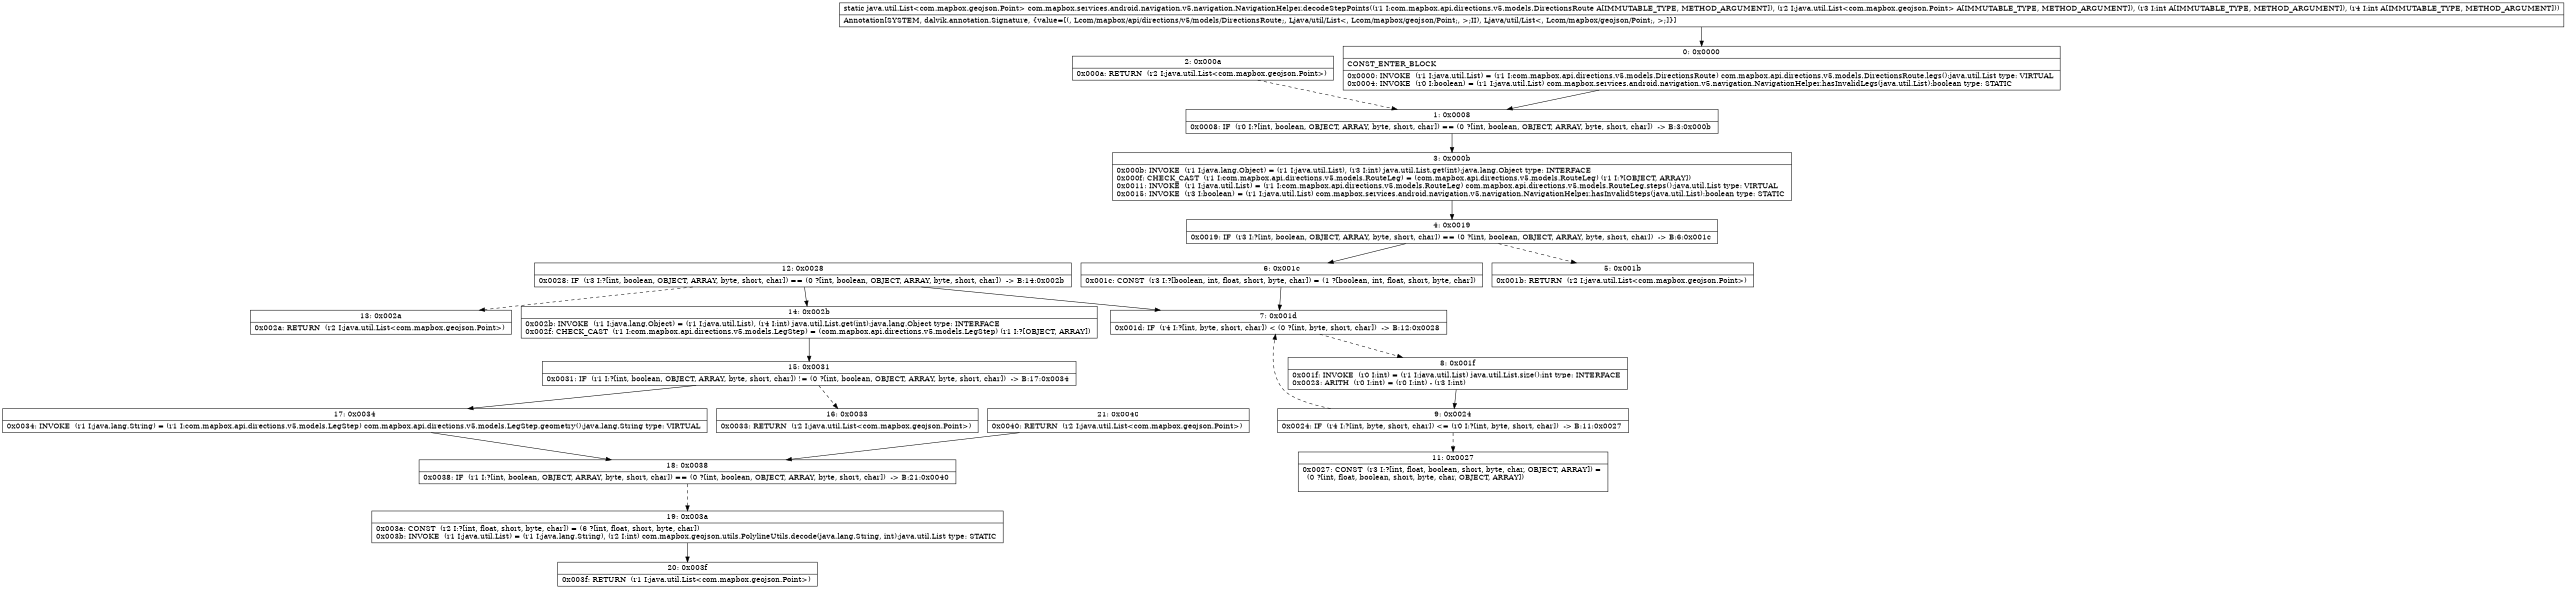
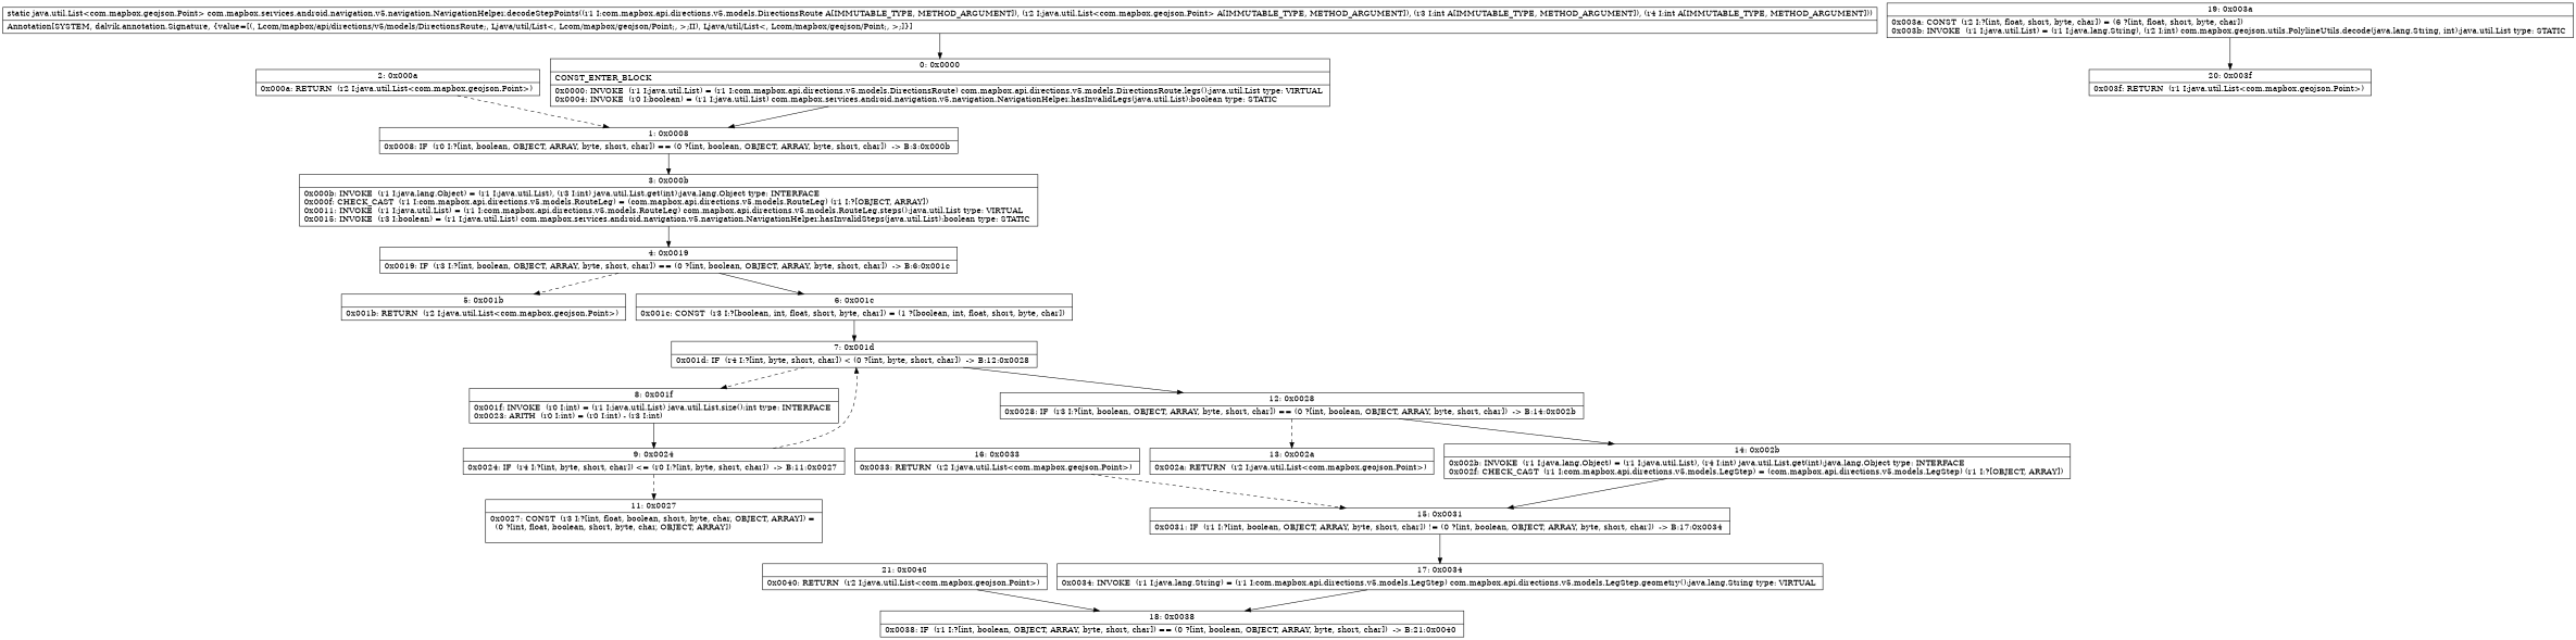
  digraph {
    fontname="DejaVu Serif"
    node [fontname="DejaVu Serif" shape=record]
    edge [fontname="DejaVu Serif"]
    n1 [label="{0\:\ 0x0000|CONST_ENTER_BLOCK\l|0x0000: INVOKE  (r1 I:java.util.List) = (r1 I:com.mapbox.api.directions.v5.models.DirectionsRoute) com.mapbox.api.directions.v5.models.DirectionsRoute.legs():java.util.List type: VIRTUAL \l0x0004: INVOKE  (r0 I:boolean) = (r1 I:java.util.List) com.mapbox.services.android.navigation.v5.navigation.NavigationHelper.hasInvalidLegs(java.util.List):boolean type: STATIC \l}"]
    n2 [label="{1\:\ 0x0008|0x0008: IF  (r0 I:?[int, boolean, OBJECT, ARRAY, byte, short, char]) == (0 ?[int, boolean, OBJECT, ARRAY, byte, short, char])  \-\> B:3:0x000b \l}"]
    n3 [label="{3\:\ 0x000b|0x000b: INVOKE  (r1 I:java.lang.Object) = (r1 I:java.util.List), (r3 I:int) java.util.List.get(int):java.lang.Object type: INTERFACE \l0x000f: CHECK_CAST  (r1 I:com.mapbox.api.directions.v5.models.RouteLeg) = (com.mapbox.api.directions.v5.models.RouteLeg) (r1 I:?[OBJECT, ARRAY]) \l0x0011: INVOKE  (r1 I:java.util.List) = (r1 I:com.mapbox.api.directions.v5.models.RouteLeg) com.mapbox.api.directions.v5.models.RouteLeg.steps():java.util.List type: VIRTUAL \l0x0015: INVOKE  (r3 I:boolean) = (r1 I:java.util.List) com.mapbox.services.android.navigation.v5.navigation.NavigationHelper.hasInvalidSteps(java.util.List):boolean type: STATIC \l}"]
    n4 [label="{2\:\ 0x000a|0x000a: RETURN  (r2 I:java.util.List\<com.mapbox.geojson.Point\>) \l}"]
    n5 [label="{4\:\ 0x0019|0x0019: IF  (r3 I:?[int, boolean, OBJECT, ARRAY, byte, short, char]) == (0 ?[int, boolean, OBJECT, ARRAY, byte, short, char])  \-\> B:6:0x001c \l}"]
    n6 [label="{5\:\ 0x001b|0x001b: RETURN  (r2 I:java.util.List\<com.mapbox.geojson.Point\>) \l}"]
    n7 [label="{6\:\ 0x001c|0x001c: CONST  (r3 I:?[boolean, int, float, short, byte, char]) = (1 ?[boolean, int, float, short, byte, char]) \l}"]
    n8 [label="{7\:\ 0x001d|0x001d: IF  (r4 I:?[int, byte, short, char]) \< (0 ?[int, byte, short, char])  \-\> B:12:0x0028 \l}"]
    n9 [label="{8\:\ 0x001f|0x001f: INVOKE  (r0 I:int) = (r1 I:java.util.List) java.util.List.size():int type: INTERFACE \l0x0023: ARITH  (r0 I:int) = (r0 I:int) \- (r3 I:int) \l}"]
    n10 [label="{12\:\ 0x0028|0x0028: IF  (r3 I:?[int, boolean, OBJECT, ARRAY, byte, short, char]) == (0 ?[int, boolean, OBJECT, ARRAY, byte, short, char])  \-\> B:14:0x002b \l}"]
    n11 [label="{9\:\ 0x0024|0x0024: IF  (r4 I:?[int, byte, short, char]) \<= (r0 I:?[int, byte, short, char])  \-\> B:11:0x0027 \l}"]
    n12 [label="{13\:\ 0x002a|0x002a: RETURN  (r2 I:java.util.List\<com.mapbox.geojson.Point\>) \l}"]
    n13 [label="{14\:\ 0x002b|0x002b: INVOKE  (r1 I:java.lang.Object) = (r1 I:java.util.List), (r4 I:int) java.util.List.get(int):java.lang.Object type: INTERFACE \l0x002f: CHECK_CAST  (r1 I:com.mapbox.api.directions.v5.models.LegStep) = (com.mapbox.api.directions.v5.models.LegStep) (r1 I:?[OBJECT, ARRAY]) \l}"]
    n14 [label="{11\:\ 0x0027|0x0027: CONST  (r3 I:?[int, float, boolean, short, byte, char, OBJECT, ARRAY]) = \l  (0 ?[int, float, boolean, short, byte, char, OBJECT, ARRAY])\l \l}"]
    n15 [label="{15\:\ 0x0031|0x0031: IF  (r1 I:?[int, boolean, OBJECT, ARRAY, byte, short, char]) != (0 ?[int, boolean, OBJECT, ARRAY, byte, short, char])  \-\> B:17:0x0034 \l}"]
    n16 [label="{16\:\ 0x0033|0x0033: RETURN  (r2 I:java.util.List\<com.mapbox.geojson.Point\>) \l}"]
    n17 [label="{17\:\ 0x0034|0x0034: INVOKE  (r1 I:java.lang.String) = (r1 I:com.mapbox.api.directions.v5.models.LegStep) com.mapbox.api.directions.v5.models.LegStep.geometry():java.lang.String type: VIRTUAL \l}"]
    n18 [label="{18\:\ 0x0038|0x0038: IF  (r1 I:?[int, boolean, OBJECT, ARRAY, byte, short, char]) == (0 ?[int, boolean, OBJECT, ARRAY, byte, short, char])  \-\> B:21:0x0040 \l}"]
    n19 [label="{19\:\ 0x003a|0x003a: CONST  (r2 I:?[int, float, short, byte, char]) = (6 ?[int, float, short, byte, char]) \l0x003b: INVOKE  (r1 I:java.util.List) = (r1 I:java.lang.String), (r2 I:int) com.mapbox.geojson.utils.PolylineUtils.decode(java.lang.String, int):java.util.List type: STATIC \l}"]
    n20 [label="{20\:\ 0x003f|0x003f: RETURN  (r1 I:java.util.List\<com.mapbox.geojson.Point\>) \l}"]
    n21 [label="{21\:\ 0x0040|0x0040: RETURN  (r2 I:java.util.List\<com.mapbox.geojson.Point\>) \l}"]
    n22 [label="{static java.util.List\<com.mapbox.geojson.Point\> com.mapbox.services.android.navigation.v5.navigation.NavigationHelper.decodeStepPoints((r1 I:com.mapbox.api.directions.v5.models.DirectionsRoute A[IMMUTABLE_TYPE, METHOD_ARGUMENT]), (r2 I:java.util.List\<com.mapbox.geojson.Point\> A[IMMUTABLE_TYPE, METHOD_ARGUMENT]), (r3 I:int A[IMMUTABLE_TYPE, METHOD_ARGUMENT]), (r4 I:int A[IMMUTABLE_TYPE, METHOD_ARGUMENT]))  | Annotation[SYSTEM, dalvik.annotation.Signature, \{value=[(, Lcom\/mapbox\/api\/directions\/v5\/models\/DirectionsRoute;, Ljava\/util\/List\<, Lcom\/mapbox\/geojson\/Point;, \>;II), Ljava\/util\/List\<, Lcom\/mapbox\/geojson\/Point;, \>;]\}]\l}"]
    n1 -> n2
    n2 -> n3
    n3 -> n5
    n4 -> n2 [style=dashed]
    n5 -> n6 [style=dashed]
    n5 -> n7
    n7 -> n8
    n8 -> n9 [style=dashed]
-   n10 -> n8
+   n8 -> n10
    n9 -> n11
    n10 -> n12 [style=dashed]
    n10 -> n13
    n11 -> n8 [style=dashed]
    n11 -> n14 [style=dashed]
    n13 -> n15
-   n15 -> n16 [style=dashed]
+   n16 -> n15 [style=dashed]
    n15 -> n17
    n17 -> n18
-   n18 -> n19 [style=dashed]
    n19 -> n20
    n21 -> n18
    n22 -> n1
  }
